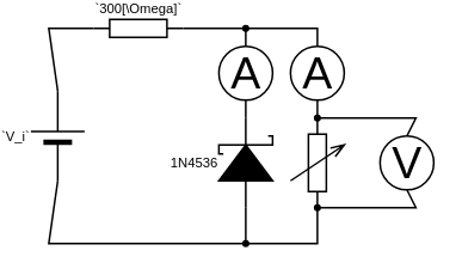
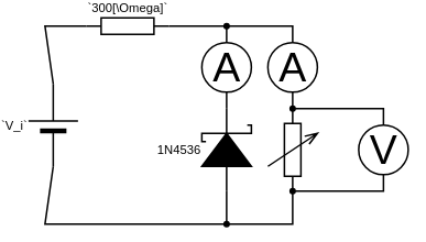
  <mxCell id="0" />
  <mxCell id="1" parent="0" />
  <mxCell id="2" value="`300[\Omega]`" style="pointerEvents=1;verticalLabelPosition=top;shadow=0;dashed=0;align=center;html=1;verticalAlign=bottom;shape=mxgraph.electrical.resistors.resistor_1;strokeWidth=2;labelPosition=center;fontSize=15;" parent="1" vertex="1"><mxGeometry x="90" y="20" width="100" height="20" as="geometry" /></mxCell>
  <mxCell id="3" style="edgeStyle=none;rounded=0;html=1;entryX=0;entryY=0.5;entryDx=0;entryDy=0;entryPerimeter=0;endArrow=none;endFill=0;strokeWidth=2;" parent="1" target="8" edge="1"><mxGeometry relative="1" as="geometry"><Array as="points"><mxPoint x="340" y="270" /><mxPoint x="260" y="270" /><mxPoint x="40" y="270" /></Array><mxPoint x="340" y="230" as="sourcePoint" /></mxGeometry></mxCell>
  <mxCell id="4" value="" style="edgeStyle=none;html=1;endArrow=none;endFill=0;strokeWidth=2;" parent="1" source="6" target="10" edge="1"><mxGeometry relative="1" as="geometry" /></mxCell>
  <mxCell id="5" style="edgeStyle=none;rounded=0;html=1;endArrow=oval;endFill=1;strokeWidth=2;" parent="1" source="6" edge="1"><mxGeometry relative="1" as="geometry"><mxPoint x="260" y="270" as="targetPoint" /></mxGeometry></mxCell>
  <mxCell id="6" value="1N4536" style="pointerEvents=1;fillColor=strokeColor;verticalLabelPosition=middle;shadow=0;dashed=0;align=right;html=1;verticalAlign=middle;shape=mxgraph.electrical.diodes.schottky_diode;direction=north;strokeWidth=2;labelPosition=left;fontSize=15;" parent="1" vertex="1"><mxGeometry x="230" y="130" width="60" height="100" as="geometry" /></mxCell>
  <mxCell id="7" style="edgeStyle=none;rounded=0;html=1;entryX=0;entryY=0.5;entryDx=0;entryDy=0;entryPerimeter=0;endArrow=none;endFill=0;exitX=1;exitY=0.5;exitDx=0;exitDy=0;exitPerimeter=0;strokeWidth=2;" parent="1" source="8" target="2" edge="1"><mxGeometry relative="1" as="geometry"><Array as="points"><mxPoint x="40" y="30" /></Array></mxGeometry></mxCell>
  <mxCell id="8" value="`V_i`" style="verticalLabelPosition=middle;shadow=0;dashed=0;align=right;fillColor=#000000;html=1;verticalAlign=middle;strokeWidth=2;shape=mxgraph.electrical.miscellaneous.monocell_battery;direction=north;labelPosition=left;fontSize=15;" parent="1" vertex="1"><mxGeometry x="20" y="100" width="60" height="100" as="geometry" /></mxCell>
  <mxCell id="9" style="edgeStyle=none;rounded=0;html=1;endArrow=oval;endFill=1;strokeWidth=2;" parent="1" source="10" edge="1"><mxGeometry relative="1" as="geometry"><mxPoint x="260" y="30" as="targetPoint" /></mxGeometry></mxCell>
  <mxCell id="10" value="A" style="verticalLabelPosition=middle;shadow=0;dashed=0;align=center;html=1;verticalAlign=middle;strokeWidth=2;shape=ellipse;aspect=fixed;fontSize=50;" parent="1" vertex="1"><mxGeometry x="230" y="50" width="60" height="60" as="geometry" /></mxCell>
  <mxCell id="11" style="edgeStyle=none;rounded=0;html=1;entryX=1;entryY=0.5;entryDx=0;entryDy=0;entryPerimeter=0;endArrow=oval;endFill=1;exitX=0.5;exitY=0;exitDx=0;exitDy=0;strokeWidth=2;startArrow=none;startFill=0;" parent="1" source="13" target="14" edge="1"><mxGeometry relative="1" as="geometry"><Array as="points"><mxPoint x="450" y="130" /></Array><mxPoint x="340" y="100" as="targetPoint" /></mxGeometry></mxCell>
  <mxCell id="12" style="edgeStyle=none;rounded=0;html=1;endArrow=oval;endFill=1;exitX=0.5;exitY=1;exitDx=0;exitDy=0;strokeWidth=2;" parent="1" source="13" edge="1"><mxGeometry relative="1" as="geometry"><Array as="points"><mxPoint x="450" y="230" /></Array><mxPoint x="340" y="230" as="targetPoint" /></mxGeometry></mxCell>
- <mxCell id="13" value="V" style="verticalLabelPosition=middle;shadow=0;dashed=0;align=center;html=1;verticalAlign=middle;strokeWidth=2;shape=ellipse;aspect=fixed;fontSize=50;" parent="1" vertex="1"><mxGeometry x="410" y="150" width="60" height="60" as="geometry" /></mxCell>
+ <mxCell id="13" value="V" style="verticalLabelPosition=middle;shadow=0;dashed=0;align=center;html=1;verticalAlign=middle;strokeWidth=2;shape=ellipse;aspect=fixed;fontSize=50;" parent="1" vertex="1"><mxGeometry x="420" y="150" width="60" height="60" as="geometry" /></mxCell>
  <mxCell id="14" value="" style="pointerEvents=1;verticalLabelPosition=bottom;shadow=0;dashed=0;align=center;html=1;verticalAlign=top;shape=stencil(vZTBcoMgFEW/hm0GoZpsO7b5gC66J+alMlFggCTt3xdFM32NpCbtdMaF3IfvHvAC4aWrhQHCqHAGKk/4E2HsKKwUmybILFTqKBY0DpVoISqv52n0BZx0XtvwmsVpzlu9h5Pc+uF7qWqw0sfqKWoZ7ZvyZ0Ifg9o9vKy0UgFFauVQ5Us9NBdSeUQjVWxtgksLHmyUB+p3NPoYRos8jglb32KlD36GV/YnXkbP8aILjtyyaS9eBiW1v7zciGr/ZvVBbScJbReQcx5GguFXFg948SvEM06eBErY8nKnLVzh2cmmiTG7sq1GdAG8KIzlVh8hFQ+egMYdGqkgue55LTDEiv2egt6zEozBcYviDozlt+N2O0S+xLH+JwjcoSjGszti5D8d5qAnghdu3FRk+88uMt+r8ZbuhU8=);direction=south;strokeWidth=2;rotation=-180;flipH=1;" vertex="1" parent="1"><mxGeometry x="310" y="130" width="60" height="100" as="geometry" /></mxCell>
  <mxCell id="15" style="edgeStyle=none;html=1;entryX=1;entryY=0.5;entryDx=0;entryDy=0;entryPerimeter=0;endArrow=none;endFill=0;strokeWidth=2;rounded=0;" edge="1" parent="1" source="17" target="14"><mxGeometry relative="1" as="geometry" /></mxCell>
  <mxCell id="16" style="edgeStyle=none;rounded=0;html=1;entryX=1;entryY=0.5;entryDx=0;entryDy=0;entryPerimeter=0;endArrow=none;endFill=0;strokeWidth=2;" edge="1" parent="1" source="17" target="2"><mxGeometry relative="1" as="geometry"><Array as="points"><mxPoint x="340" y="30" /><mxPoint x="260" y="30" /></Array></mxGeometry></mxCell>
  <mxCell id="17" value="A" style="verticalLabelPosition=middle;shadow=0;dashed=0;align=center;html=1;verticalAlign=middle;strokeWidth=2;shape=ellipse;aspect=fixed;fontSize=50;" vertex="1" parent="1"><mxGeometry x="310" y="50" width="60" height="60" as="geometry" /></mxCell>
